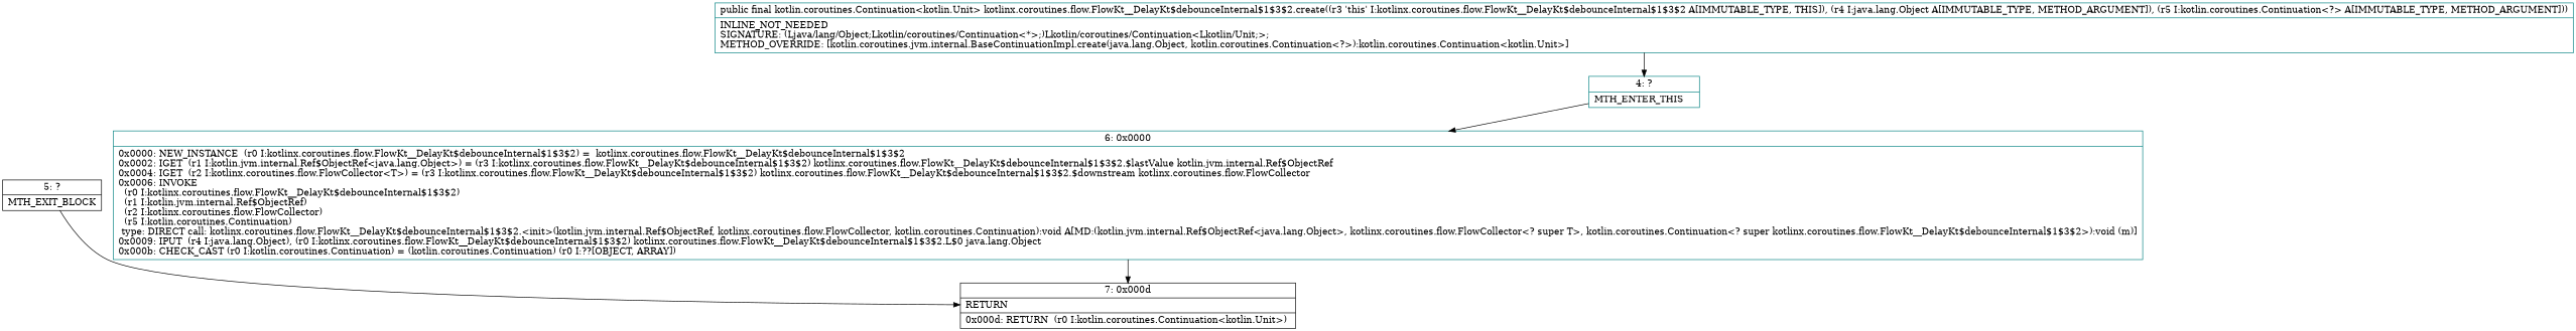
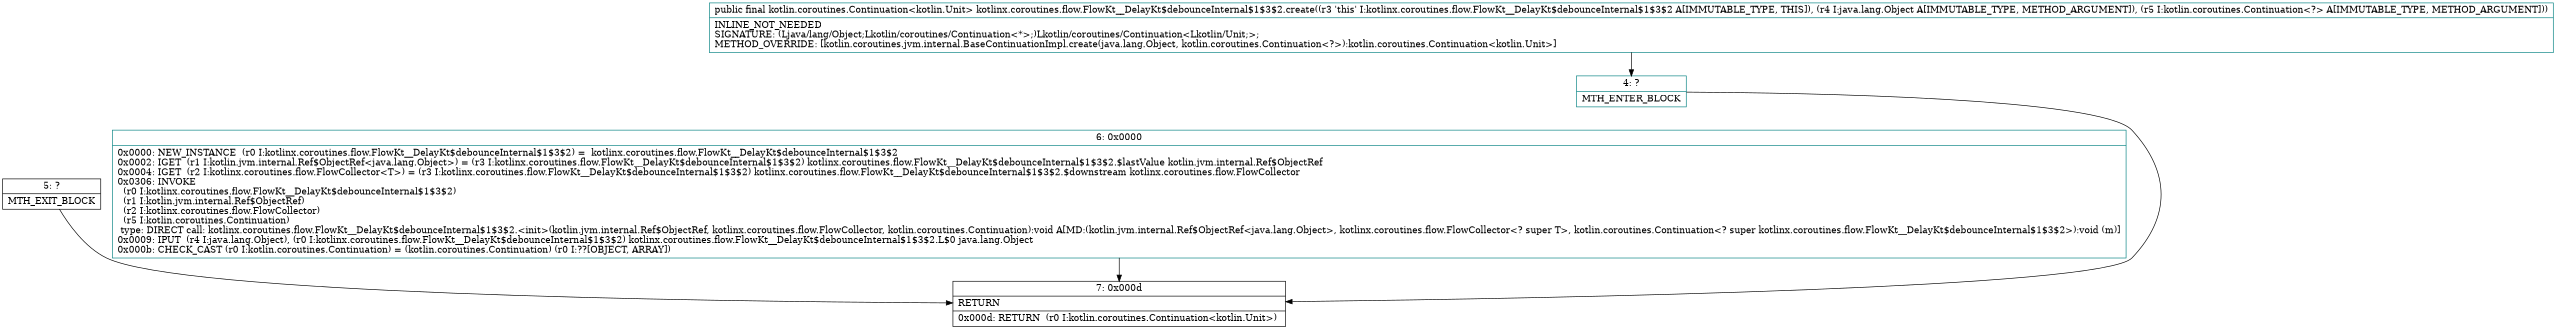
  digraph {
    node [color=teal shape=record]
-   n1 [label="{4\:\ ?|MTH_ENTER_THIS\l}"]
-   n2 [label="{6\:\ 0x0000|0x0000: NEW_INSTANCE  (r0 I:kotlinx.coroutines.flow.FlowKt__DelayKt$debounceInternal$1$3$2) =  kotlinx.coroutines.flow.FlowKt__DelayKt$debounceInternal$1$3$2 \l0x0002: IGET  (r1 I:kotlin.jvm.internal.Ref$ObjectRef\<java.lang.Object\>) = (r3 I:kotlinx.coroutines.flow.FlowKt__DelayKt$debounceInternal$1$3$2) kotlinx.coroutines.flow.FlowKt__DelayKt$debounceInternal$1$3$2.$lastValue kotlin.jvm.internal.Ref$ObjectRef \l0x0004: IGET  (r2 I:kotlinx.coroutines.flow.FlowCollector\<T\>) = (r3 I:kotlinx.coroutines.flow.FlowKt__DelayKt$debounceInternal$1$3$2) kotlinx.coroutines.flow.FlowKt__DelayKt$debounceInternal$1$3$2.$downstream kotlinx.coroutines.flow.FlowCollector \l0x0006: INVOKE  \l  (r0 I:kotlinx.coroutines.flow.FlowKt__DelayKt$debounceInternal$1$3$2)\l  (r1 I:kotlin.jvm.internal.Ref$ObjectRef)\l  (r2 I:kotlinx.coroutines.flow.FlowCollector)\l  (r5 I:kotlin.coroutines.Continuation)\l type: DIRECT call: kotlinx.coroutines.flow.FlowKt__DelayKt$debounceInternal$1$3$2.\<init\>(kotlin.jvm.internal.Ref$ObjectRef, kotlinx.coroutines.flow.FlowCollector, kotlin.coroutines.Continuation):void A[MD:(kotlin.jvm.internal.Ref$ObjectRef\<java.lang.Object\>, kotlinx.coroutines.flow.FlowCollector\<? super T\>, kotlin.coroutines.Continuation\<? super kotlinx.coroutines.flow.FlowKt__DelayKt$debounceInternal$1$3$2\>):void (m)]\l0x0009: IPUT  (r4 I:java.lang.Object), (r0 I:kotlinx.coroutines.flow.FlowKt__DelayKt$debounceInternal$1$3$2) kotlinx.coroutines.flow.FlowKt__DelayKt$debounceInternal$1$3$2.L$0 java.lang.Object \l0x000b: CHECK_CAST (r0 I:kotlin.coroutines.Continuation) = (kotlin.coroutines.Continuation) (r0 I:??[OBJECT, ARRAY]) \l}"]
+   n1 [label="{4\:\ ?|MTH_ENTER_BLOCK\l}"]
+   n2 [label="{6\:\ 0x0000|0x0000: NEW_INSTANCE  (r0 I:kotlinx.coroutines.flow.FlowKt__DelayKt$debounceInternal$1$3$2) =  kotlinx.coroutines.flow.FlowKt__DelayKt$debounceInternal$1$3$2 \l0x0002: IGET  (r1 I:kotlin.jvm.internal.Ref$ObjectRef\<java.lang.Object\>) = (r3 I:kotlinx.coroutines.flow.FlowKt__DelayKt$debounceInternal$1$3$2) kotlinx.coroutines.flow.FlowKt__DelayKt$debounceInternal$1$3$2.$lastValue kotlin.jvm.internal.Ref$ObjectRef \l0x0004: IGET  (r2 I:kotlinx.coroutines.flow.FlowCollector\<T\>) = (r3 I:kotlinx.coroutines.flow.FlowKt__DelayKt$debounceInternal$1$3$2) kotlinx.coroutines.flow.FlowKt__DelayKt$debounceInternal$1$3$2.$downstream kotlinx.coroutines.flow.FlowCollector \l0x0306: INVOKE  \l  (r0 I:kotlinx.coroutines.flow.FlowKt__DelayKt$debounceInternal$1$3$2)\l  (r1 I:kotlin.jvm.internal.Ref$ObjectRef)\l  (r2 I:kotlinx.coroutines.flow.FlowCollector)\l  (r5 I:kotlin.coroutines.Continuation)\l type: DIRECT call: kotlinx.coroutines.flow.FlowKt__DelayKt$debounceInternal$1$3$2.\<init\>(kotlin.jvm.internal.Ref$ObjectRef, kotlinx.coroutines.flow.FlowCollector, kotlin.coroutines.Continuation):void A[MD:(kotlin.jvm.internal.Ref$ObjectRef\<java.lang.Object\>, kotlinx.coroutines.flow.FlowCollector\<? super T\>, kotlin.coroutines.Continuation\<? super kotlinx.coroutines.flow.FlowKt__DelayKt$debounceInternal$1$3$2\>):void (m)]\l0x0009: IPUT  (r4 I:java.lang.Object), (r0 I:kotlinx.coroutines.flow.FlowKt__DelayKt$debounceInternal$1$3$2) kotlinx.coroutines.flow.FlowKt__DelayKt$debounceInternal$1$3$2.L$0 java.lang.Object \l0x000b: CHECK_CAST (r0 I:kotlin.coroutines.Continuation) = (kotlin.coroutines.Continuation) (r0 I:??[OBJECT, ARRAY]) \l}"]
    n3 [color=black label="{7\:\ 0x000d|RETURN\l|0x000d: RETURN  (r0 I:kotlin.coroutines.Continuation\<kotlin.Unit\>) \l}"]
    n4 [color=black label="{5\:\ ?|MTH_EXIT_BLOCK\l}"]
    n5 [label="{public final kotlin.coroutines.Continuation\<kotlin.Unit\> kotlinx.coroutines.flow.FlowKt__DelayKt$debounceInternal$1$3$2.create((r3 'this' I:kotlinx.coroutines.flow.FlowKt__DelayKt$debounceInternal$1$3$2 A[IMMUTABLE_TYPE, THIS]), (r4 I:java.lang.Object A[IMMUTABLE_TYPE, METHOD_ARGUMENT]), (r5 I:kotlin.coroutines.Continuation\<?\> A[IMMUTABLE_TYPE, METHOD_ARGUMENT]))  | INLINE_NOT_NEEDED\lSIGNATURE: (Ljava\/lang\/Object;Lkotlin\/coroutines\/Continuation\<*\>;)Lkotlin\/coroutines\/Continuation\<Lkotlin\/Unit;\>;\lMETHOD_OVERRIDE: [kotlin.coroutines.jvm.internal.BaseContinuationImpl.create(java.lang.Object, kotlin.coroutines.Continuation\<?\>):kotlin.coroutines.Continuation\<kotlin.Unit\>]\l}"]
-   n1 -> n2
+   n1 -> n3
    n2 -> n3
    n4 -> n3
    n5 -> n1
  }
